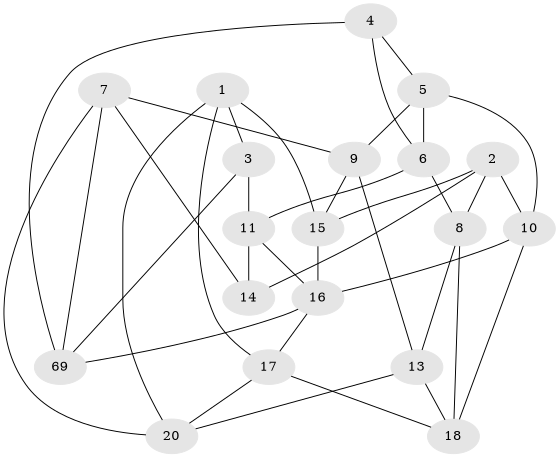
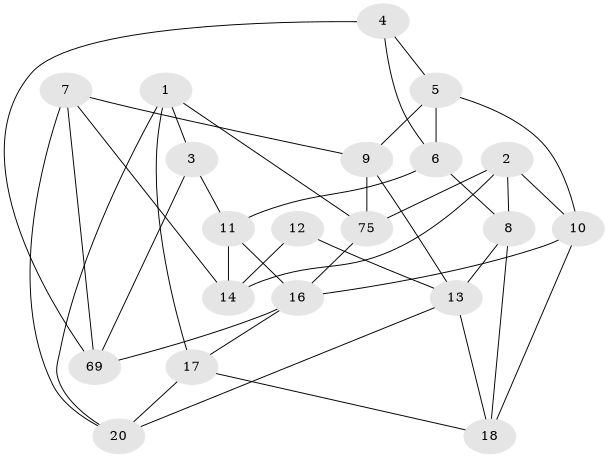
  graph {
    node [color=gray90 style=filled]
    1
    3
-   15
+   15 [label=75]
    17
    20
    11
    n7 [label=69]
    16
    18
    2
    8
    10
    14
    13
    4
    5
    6
    9
+   12
    7
    1 -- 3
    1 -- 15
    1 -- 17
    1 -- 20
    3 -- 11
    3 -- n7
    15 -- 16
    17 -- 20
    17 -- 18
    11 -- 16
    11 -- 14
    16 -- 17
    16 -- n7
    2 -- 15
    2 -- 8
    2 -- 10
    2 -- 14
    8 -- 18
    8 -- 13
    10 -- 16
    10 -- 18
    13 -- 20
    13 -- 18
    4 -- n7
    4 -- 5
    4 -- 6
    5 -- 10
    5 -- 6
    5 -- 9
    6 -- 11
    6 -- 8
    9 -- 15
    9 -- 13
+   12 -- 14
+   12 -- 13
    7 -- 20
    7 -- n7
    7 -- 14
    7 -- 9
  }
